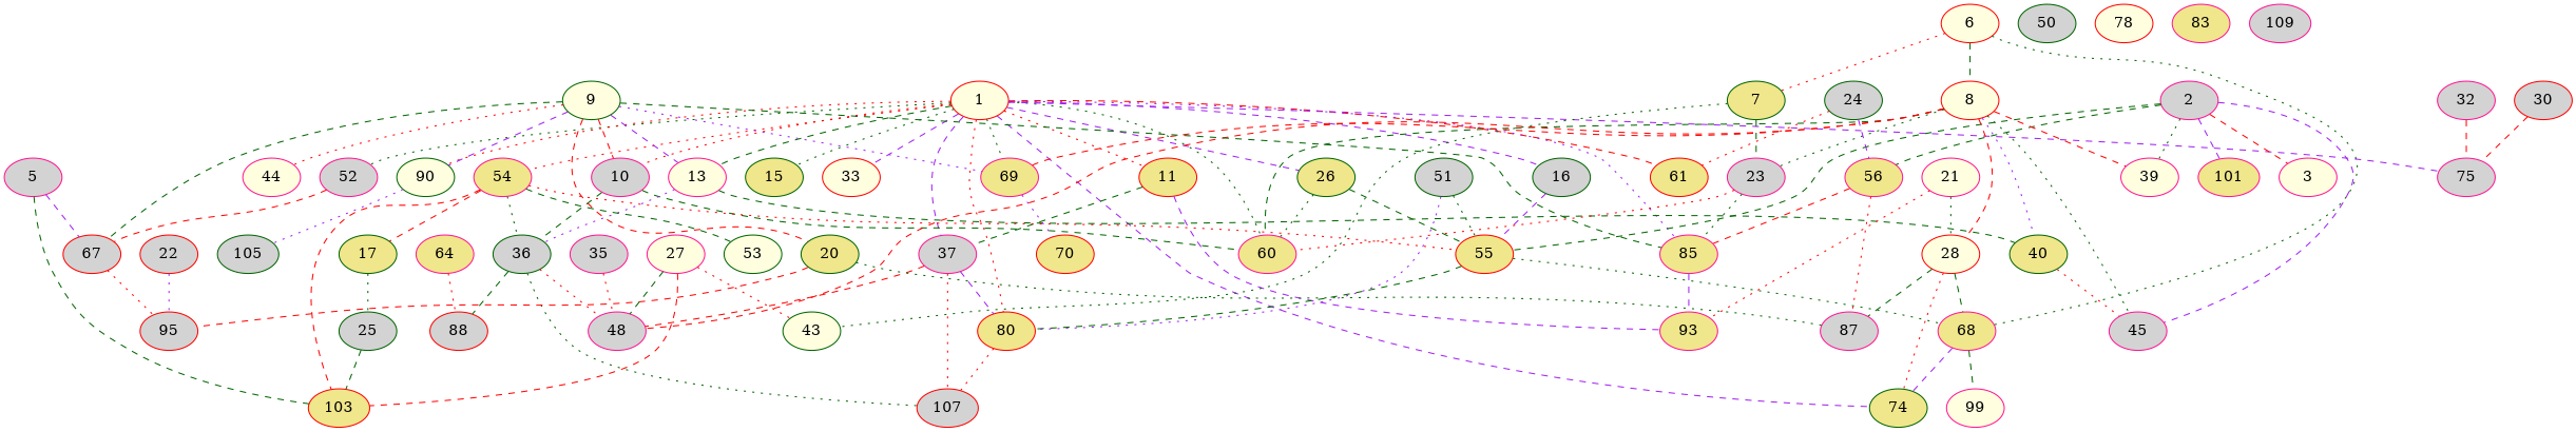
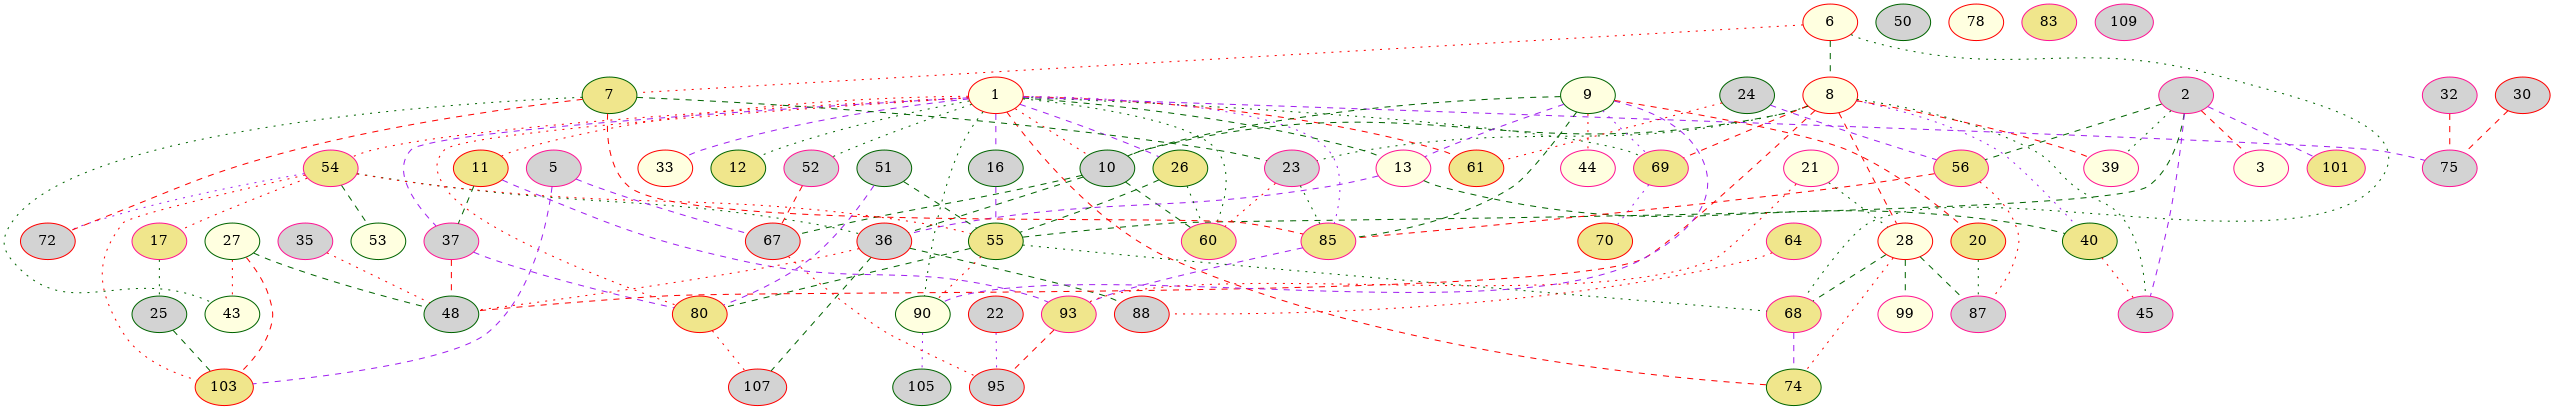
  graph {
    node [color=deeppink fillcolor=lightgrey style=filled]
    edge [color=red style=dashed]
    1 [color=red fillcolor=lightyellow super="+4+34+46"]
-   10 [super="+90"]
+   10 [color=darkgreen super="+90"]
    11 [color=red fillcolor=khaki super="+47"]
    13 [fillcolor=lightyellow super="+76"]
    n5 [fillcolor=khaki label=54 super="+108+49"]
-   15 [color=darkgreen fillcolor=khaki]
+   15 [color=darkgreen fillcolor=khaki label=12]
    16 [color=darkgreen]
    26 [color=darkgreen fillcolor=khaki]
    33 [color=red fillcolor=lightyellow]
    37 [super="+84+71"]
    52
    60 [fillcolor=khaki super="+82+98"]
    61 [color=red fillcolor=khaki]
    69 [fillcolor=khaki]
    74 [color=darkgreen fillcolor=khaki]
    75
    80 [color=red fillcolor=khaki super="+94+81"]
    85 [fillcolor=khaki super="+89"]
    n19 [color=darkgreen fillcolor=lightyellow label=90]
-   36 [color=darkgreen]
+   36 [color=red]
    93 [fillcolor=khaki super="+112"]
    40 [color=darkgreen fillcolor=khaki super="+66"]
-   55 [color=red fillcolor=khaki super="+104"]
+   55 [color=darkgreen fillcolor=khaki super="+104"]
    103 [color=red fillcolor=khaki]
-   17 [color=darkgreen fillcolor=khaki super="+91"]
+   72 [color=red]
+   17 [fillcolor=khaki super="+91"]
    53 [color=darkgreen fillcolor=lightyellow super="+114"]
-   48 [super="+62+77"]
+   48 [color=darkgreen super="+62+77"]
    107 [color=red]
    67 [color=red super="+113"]
    70 [color=red fillcolor=khaki]
    105 [color=darkgreen]
    2 [super="+54"]
    3 [fillcolor=lightyellow]
    39 [fillcolor=lightyellow]
    45 [super="+100"]
    56 [fillcolor=khaki super="+73"]
    101 [fillcolor=khaki]
    68 [fillcolor=khaki super="+97"]
    87
    95 [color=red]
    5
    6 [color=red fillcolor=lightyellow]
    7 [color=darkgreen fillcolor=khaki]
    8 [color=red fillcolor=lightyellow super="+96+31"]
    23 [super="+38"]
    43 [color=darkgreen fillcolor=lightyellow]
    28 [color=red fillcolor=lightyellow super="+58"]
    99 [fillcolor=lightyellow]
    9 [color=darkgreen fillcolor=lightyellow super="+106+12"]
-   20 [color=darkgreen fillcolor=khaki super="+29"]
+   20 [color=red fillcolor=khaki super="+29"]
    44 [fillcolor=lightyellow]
    88 [color=red]
    25 [color=darkgreen]
    35
    21 [fillcolor=lightyellow super="+41"]
    22 [color=red]
    24 [color=darkgreen]
-   27 [fillcolor=lightyellow]
+   27 [color=darkgreen fillcolor=lightyellow]
    30 [color=red super="+42"]
    32
    50 [color=darkgreen super="+102"]
    51 [color=darkgreen]
    64 [fillcolor=khaki]
    78 [color=red fillcolor=lightyellow]
    83 [fillcolor=khaki]
    109
    1 -- 10 [style=dotted]
    1 -- 11 [style=dotted]
    1 -- 13 [color=darkgreen]
    1 -- n5 [style=dotted]
    1 -- 15 [color=darkgreen style=dotted]
    1 -- 16 [color=purple weight=2]
    1 -- 26 [color=purple]
    1 -- 33 [color=purple]
    1 -- 37 [color=purple]
    1 -- 52 [color=darkgreen style=dotted]
    1 -- 60 [color=darkgreen style=dotted]
    1 -- 61
    1 -- 69 [color=darkgreen style=dotted]
-   1 -- 74 [color=purple]
+   1 -- 74
    1 -- 75 [color=purple]
    1 -- 80 [style=dotted weight=2]
    1 -- 85 [color=purple style=dotted]
-   1 -- n19 [style=dotted]
+   1 -- n19 [color=darkgreen style=dotted]
    10 -- 60 [color=darkgreen]
    10 -- 36 [color=darkgreen]
    11 -- 37 [color=darkgreen]
    11 -- 93 [color=purple]
-   13 -- 36 [color=purple style=dotted]
+   13 -- 36 [color=purple]
    13 -- 40 [color=darkgreen]
    n5 -- 36 [color=darkgreen style=dotted]
    n5 -- 55 [style=dotted]
-   n5 -- 103
-   n5 -- 17
+   n5 -- 103 [style=dotted]
+   n5 -- 72 [color=purple style=dotted]
+   n5 -- 17 [style=dotted]
    n5 -- 53 [color=darkgreen]
    16 -- 55 [color=purple]
    26 -- 60 [color=darkgreen style=dotted]
    26 -- 55 [color=darkgreen]
    37 -- 80 [color=purple]
    37 -- 48
-   37 -- 107 [style=dotted]
    52 -- 67
    69 -- 70 [color=purple style=dotted]
    80 -- 107 [style=dotted]
    85 -- 93 [color=purple]
    n19 -- 105 [color=purple style=dotted]
    36 -- 48 [style=dotted]
-   36 -- 107 [color=darkgreen style=dotted]
+   36 -- 107 [color=darkgreen]
    36 -- 88 [color=darkgreen]
-   20 -- 95
+   93 -- 95
    40 -- 45 [style=dotted]
    55 -- 80 [color=darkgreen]
+   55 -- n19 [style=dotted]
    55 -- 68 [color=darkgreen style=dotted]
    17 -- 25 [color=darkgreen style=dotted]
    67 -- 95 [style=dotted]
    2 -- 55 [color=darkgreen]
    2 -- 3
    2 -- 39 [color=darkgreen style=dotted]
    2 -- 45 [color=purple]
    2 -- 56 [color=darkgreen]
    2 -- 101 [color=purple]
    56 -- 85
    56 -- 87 [style=dotted]
    68 -- 74 [color=purple]
-   68 -- 99 [color=darkgreen]
-   5 -- 103 [color=darkgreen]
+   28 -- 99 [color=darkgreen]
+   5 -- 103 [color=purple]
    5 -- 67 [color=purple]
    6 -- 68 [color=darkgreen style=dotted]
    6 -- 7 [style=dotted]
    6 -- 8 [color=darkgreen]
+   7 -- 85
+   7 -- 72
    7 -- 23 [color=darkgreen]
    7 -- 43 [color=darkgreen style=dotted]
-   8 -- 60 [color=darkgreen]
+   8 -- 10 [color=darkgreen]
    8 -- 69
    8 -- 40 [color=purple style=dotted]
    8 -- 48
    8 -- 39
    8 -- 45 [color=darkgreen style=dotted]
    8 -- 23 [color=darkgreen style=dotted]
    8 -- 28
    23 -- 60 [style=dotted]
    23 -- 85 [color=darkgreen style=dotted]
    28 -- 74 [style=dotted]
    28 -- 68 [color=darkgreen]
    28 -- 87 [color=darkgreen]
-   9 -- 10
+   9 -- 10 [color=darkgreen]
    9 -- 13 [color=purple]
    9 -- 69 [color=purple style=dotted]
    9 -- 85 [color=darkgreen]
    9 -- n19 [color=purple]
-   9 -- 67 [color=darkgreen]
+   10 -- 67 [color=darkgreen]
    9 -- 20
    9 -- 44 [style=dotted]
    20 -- 87 [color=darkgreen style=dotted]
    25 -- 103 [color=darkgreen]
    35 -- 48 [style=dotted]
    21 -- 93 [style=dotted]
    21 -- 28 [color=darkgreen style=dotted]
    22 -- 95 [color=purple style=dotted]
    24 -- 61 [style=dotted]
    24 -- 56 [color=purple]
    27 -- 103
    27 -- 48 [color=darkgreen]
    27 -- 43 [style=dotted]
    30 -- 75
    32 -- 75
-   51 -- 80 [color=purple style=dotted]
-   51 -- 55 [color=darkgreen style=dotted]
+   51 -- 80 [color=purple]
+   51 -- 55 [color=darkgreen]
    64 -- 88 [style=dotted]
  }
